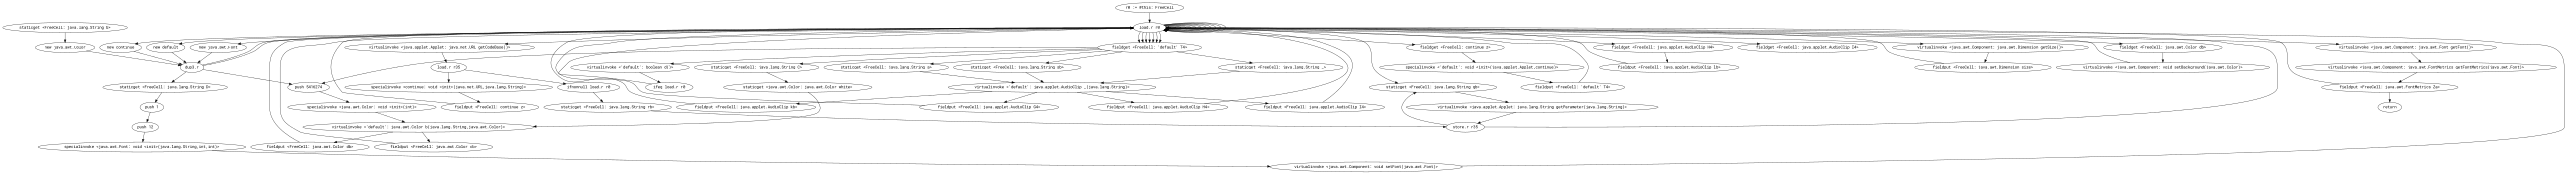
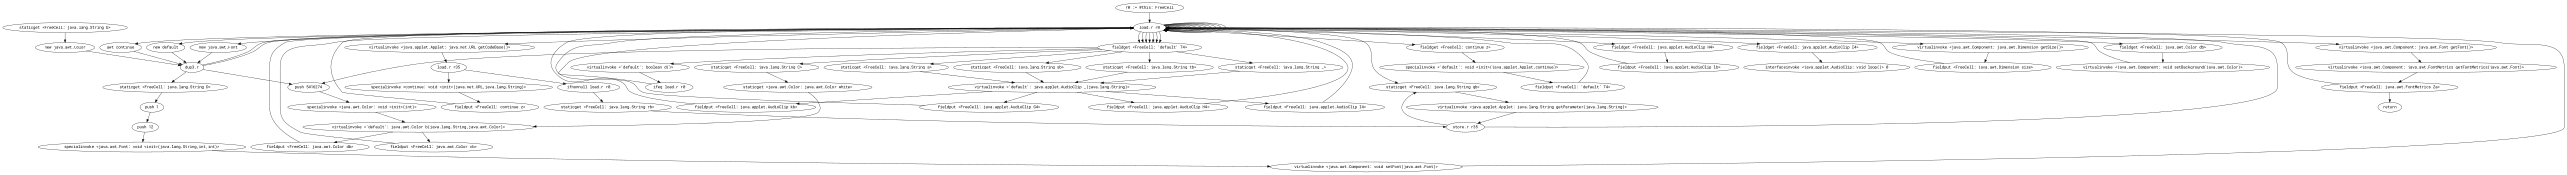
  digraph {
    fontname="Roboto Mono"
    node [fontname="Roboto Mono"]
    edge [fontname="Roboto Mono"]
    "r0 := @this: FreeCell"
    "load.r r0"
    "staticget <FreeCell: java.lang.String qb>"
-   "new continue"
+   "new continue" [label="awt continue"]
    "virtualinvoke <java.applet.Applet: java.net.URL getCodeBase()>"
    "new default"
    "fieldget <FreeCell: continue z>"
    "fieldget <FreeCell: 'default' T4>"
    "fieldget <FreeCell: java.applet.AudioClip H4>"
    "fieldget <FreeCell: java.applet.AudioClip I4>"
    "virtualinvoke <java.awt.Component: java.awt.Dimension getSize()>"
    "fieldget <FreeCell: java.awt.Color db>"
    "new java.awt.Font"
    "virtualinvoke <java.awt.Component: java.awt.Font getFont()>"
    "virtualinvoke <java.applet.Applet: java.lang.String getParameter(java.lang.String)>"
    n16 [label="dup3.r"]
    "load.r r35"
    "specialinvoke <'default': void <init>(java.applet.Applet,continue)>"
    "push 5416274"
    "staticget <FreeCell: java.lang.String sb>"
+   "staticget <FreeCell: java.lang.String tb>"
    "staticget <FreeCell: java.lang.String _>"
    "virtualinvoke <'default': boolean d()>"
    "staticget <FreeCell: java.lang.String a>"
    "staticget <FreeCell: java.lang.String C>"
    "fieldput <FreeCell: java.applet.AudioClip lb>"
+   "interfaceinvoke <java.applet.AudioClip: void loop()> 0"
    "fieldput <FreeCell: java.awt.Dimension size>"
    "virtualinvoke <java.awt.Component: void setBackground(java.awt.Color)>"
    "virtualinvoke <java.awt.Component: java.awt.FontMetrics getFontMetrics(java.awt.Font)>"
    "store.r r35"
    "ifnonnull load.r r0"
    "specialinvoke <continue: void <init>(java.net.URL,java.lang.String)>"
    "staticget <FreeCell: java.lang.String rb>"
    "fieldput <FreeCell: continue z>"
    "staticget <FreeCell: java.lang.String D>"
    "specialinvoke <java.awt.Color: void <init>(int)>"
    "push 1"
    "fieldput <FreeCell: 'default' T4>"
    "virtualinvoke <'default': java.applet.AudioClip _(java.lang.String)>"
    "ifeq load.r r0"
    "staticget <FreeCell: java.lang.String b>"
    "new java.awt.Color"
    "staticget <java.awt.Color: java.awt.Color white>"
    "fieldput <FreeCell: java.applet.AudioClip kb>"
    "fieldput <FreeCell: java.applet.AudioClip G4>"
    "fieldput <FreeCell: java.applet.AudioClip H4>"
    "fieldput <FreeCell: java.applet.AudioClip I4>"
    "virtualinvoke <'default': java.awt.Color b(java.lang.String,java.awt.Color)>"
    "fieldput <FreeCell: java.awt.Color db>"
    "fieldput <FreeCell: java.awt.Color cb>"
    "push 12"
    "specialinvoke <java.awt.Font: void <init>(java.lang.String,int,int)>"
    "virtualinvoke <java.awt.Component: void setFont(java.awt.Font)>"
    "fieldput <FreeCell: java.awt.FontMetrics Za>"
    return
    "r0 := @this: FreeCell" -> "load.r r0"
    "load.r r0" -> "load.r r0"
    "load.r r0" -> "load.r r0"
    "load.r r0" -> "load.r r0"
    "load.r r0" -> "load.r r0"
    "load.r r0" -> "load.r r0"
    "load.r r0" -> "load.r r0"
    "load.r r0" -> "load.r r0"
    "load.r r0" -> "load.r r0"
    "load.r r0" -> "load.r r0"
    "load.r r0" -> "load.r r0"
    "load.r r0" -> "load.r r0"
    "load.r r0" -> "load.r r0"
    "load.r r0" -> "staticget <FreeCell: java.lang.String qb>"
    "load.r r0" -> "new continue"
    "load.r r0" -> "virtualinvoke <java.applet.Applet: java.net.URL getCodeBase()>"
    "load.r r0" -> "new default"
    "load.r r0" -> "fieldget <FreeCell: continue z>"
    "load.r r0" -> "fieldget <FreeCell: 'default' T4>"
    "load.r r0" -> "fieldget <FreeCell: 'default' T4>"
    "load.r r0" -> "fieldget <FreeCell: 'default' T4>"
    "load.r r0" -> "fieldget <FreeCell: 'default' T4>"
    "load.r r0" -> "fieldget <FreeCell: 'default' T4>"
    "load.r r0" -> "fieldget <FreeCell: 'default' T4>"
    "load.r r0" -> "fieldget <FreeCell: 'default' T4>"
    "load.r r0" -> "fieldget <FreeCell: java.applet.AudioClip H4>"
    "load.r r0" -> "fieldget <FreeCell: java.applet.AudioClip I4>"
    "load.r r0" -> "virtualinvoke <java.awt.Component: java.awt.Dimension getSize()>"
    "load.r r0" -> "fieldget <FreeCell: java.awt.Color db>"
    "load.r r0" -> "new java.awt.Font"
    "load.r r0" -> "virtualinvoke <java.awt.Component: java.awt.Font getFont()>"
    "staticget <FreeCell: java.lang.String qb>" -> "virtualinvoke <java.applet.Applet: java.lang.String getParameter(java.lang.String)>"
    "new continue" -> n16
    "virtualinvoke <java.applet.Applet: java.net.URL getCodeBase()>" -> "load.r r35"
    "new default" -> n16
    "fieldget <FreeCell: continue z>" -> "specialinvoke <'default': void <init>(java.applet.Applet,continue)>"
    "fieldget <FreeCell: 'default' T4>" -> "push 5416274"
    "fieldget <FreeCell: 'default' T4>" -> "staticget <FreeCell: java.lang.String sb>"
+   "fieldget <FreeCell: 'default' T4>" -> "staticget <FreeCell: java.lang.String tb>"
    "fieldget <FreeCell: 'default' T4>" -> "staticget <FreeCell: java.lang.String _>"
    "fieldget <FreeCell: 'default' T4>" -> "virtualinvoke <'default': boolean d()>"
    "fieldget <FreeCell: 'default' T4>" -> "staticget <FreeCell: java.lang.String a>"
    "fieldget <FreeCell: 'default' T4>" -> "staticget <FreeCell: java.lang.String C>"
    "fieldget <FreeCell: java.applet.AudioClip H4>" -> "fieldput <FreeCell: java.applet.AudioClip lb>"
+   "fieldget <FreeCell: java.applet.AudioClip I4>" -> "interfaceinvoke <java.applet.AudioClip: void loop()> 0"
    "virtualinvoke <java.awt.Component: java.awt.Dimension getSize()>" -> "fieldput <FreeCell: java.awt.Dimension size>"
    "fieldget <FreeCell: java.awt.Color db>" -> "virtualinvoke <java.awt.Component: void setBackground(java.awt.Color)>"
    "new java.awt.Font" -> n16
    "virtualinvoke <java.awt.Component: java.awt.Font getFont()>" -> "virtualinvoke <java.awt.Component: java.awt.FontMetrics getFontMetrics(java.awt.Font)>"
    "virtualinvoke <java.applet.Applet: java.lang.String getParameter(java.lang.String)>" -> "store.r r35"
    n16 -> "load.r r0"
    n16 -> "load.r r0"
    n16 -> "push 5416274"
    n16 -> "staticget <FreeCell: java.lang.String D>"
    "load.r r35" -> "ifnonnull load.r r0"
    "load.r r35" -> "specialinvoke <continue: void <init>(java.net.URL,java.lang.String)>"
    "specialinvoke <'default': void <init>(java.applet.Applet,continue)>" -> "fieldput <FreeCell: 'default' T4>"
    "push 5416274" -> "specialinvoke <java.awt.Color: void <init>(int)>"
    "staticget <FreeCell: java.lang.String sb>" -> "virtualinvoke <'default': java.applet.AudioClip _(java.lang.String)>"
+   "staticget <FreeCell: java.lang.String tb>" -> "virtualinvoke <'default': java.applet.AudioClip _(java.lang.String)>"
    "staticget <FreeCell: java.lang.String _>" -> "virtualinvoke <'default': java.applet.AudioClip _(java.lang.String)>"
    "virtualinvoke <'default': boolean d()>" -> "ifeq load.r r0"
    "staticget <FreeCell: java.lang.String a>" -> "virtualinvoke <'default': java.applet.AudioClip _(java.lang.String)>"
    "staticget <FreeCell: java.lang.String C>" -> "staticget <java.awt.Color: java.awt.Color white>"
    "fieldput <FreeCell: java.applet.AudioClip lb>" -> "load.r r0"
    "fieldput <FreeCell: java.awt.Dimension size>" -> "load.r r0"
    "virtualinvoke <java.awt.Component: void setBackground(java.awt.Color)>" -> "load.r r0"
    "virtualinvoke <java.awt.Component: java.awt.FontMetrics getFontMetrics(java.awt.Font)>" -> "fieldput <FreeCell: java.awt.FontMetrics Za>"
    "store.r r35" -> "load.r r0"
    "store.r r35" -> "staticget <FreeCell: java.lang.String qb>"
    "ifnonnull load.r r0" -> "staticget <FreeCell: java.lang.String rb>"
    "specialinvoke <continue: void <init>(java.net.URL,java.lang.String)>" -> "fieldput <FreeCell: continue z>"
    "staticget <FreeCell: java.lang.String rb>" -> "store.r r35"
    "fieldput <FreeCell: continue z>" -> "load.r r0"
    "staticget <FreeCell: java.lang.String D>" -> "push 1"
    "specialinvoke <java.awt.Color: void <init>(int)>" -> "virtualinvoke <'default': java.awt.Color b(java.lang.String,java.awt.Color)>"
    "push 1" -> "push 12"
    "fieldput <FreeCell: 'default' T4>" -> "load.r r0"
    "virtualinvoke <'default': java.applet.AudioClip _(java.lang.String)>" -> "fieldput <FreeCell: java.applet.AudioClip kb>"
    "virtualinvoke <'default': java.applet.AudioClip _(java.lang.String)>" -> "fieldput <FreeCell: java.applet.AudioClip G4>"
    "virtualinvoke <'default': java.applet.AudioClip _(java.lang.String)>" -> "fieldput <FreeCell: java.applet.AudioClip H4>"
    "virtualinvoke <'default': java.applet.AudioClip _(java.lang.String)>" -> "fieldput <FreeCell: java.applet.AudioClip I4>"
    "ifeq load.r r0" -> "load.r r0"
    "staticget <FreeCell: java.lang.String b>" -> "new java.awt.Color"
    "new java.awt.Color" -> n16
    "staticget <java.awt.Color: java.awt.Color white>" -> "virtualinvoke <'default': java.awt.Color b(java.lang.String,java.awt.Color)>"
    "fieldput <FreeCell: java.applet.AudioClip kb>" -> "load.r r0"
    "fieldput <FreeCell: java.applet.AudioClip G4>" -> "load.r r0"
    "fieldput <FreeCell: java.applet.AudioClip H4>" -> "load.r r0"
    "fieldput <FreeCell: java.applet.AudioClip I4>" -> "load.r r0"
    "virtualinvoke <'default': java.awt.Color b(java.lang.String,java.awt.Color)>" -> "fieldput <FreeCell: java.awt.Color db>"
    "virtualinvoke <'default': java.awt.Color b(java.lang.String,java.awt.Color)>" -> "fieldput <FreeCell: java.awt.Color cb>"
    "fieldput <FreeCell: java.awt.Color db>" -> "load.r r0"
    "fieldput <FreeCell: java.awt.Color cb>" -> "load.r r0"
    "push 12" -> "specialinvoke <java.awt.Font: void <init>(java.lang.String,int,int)>"
    "specialinvoke <java.awt.Font: void <init>(java.lang.String,int,int)>" -> "virtualinvoke <java.awt.Component: void setFont(java.awt.Font)>"
    "virtualinvoke <java.awt.Component: void setFont(java.awt.Font)>" -> "load.r r0"
    "fieldput <FreeCell: java.awt.FontMetrics Za>" -> "load.r r0"
    "fieldput <FreeCell: java.awt.FontMetrics Za>" -> return
  }
